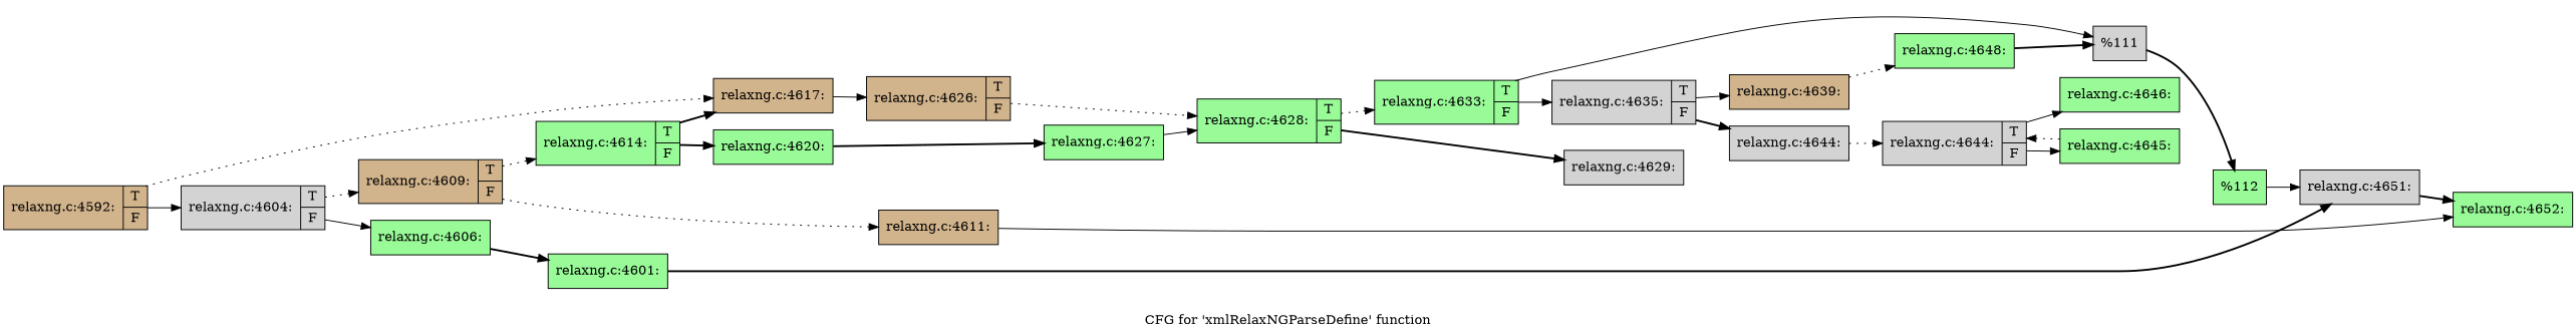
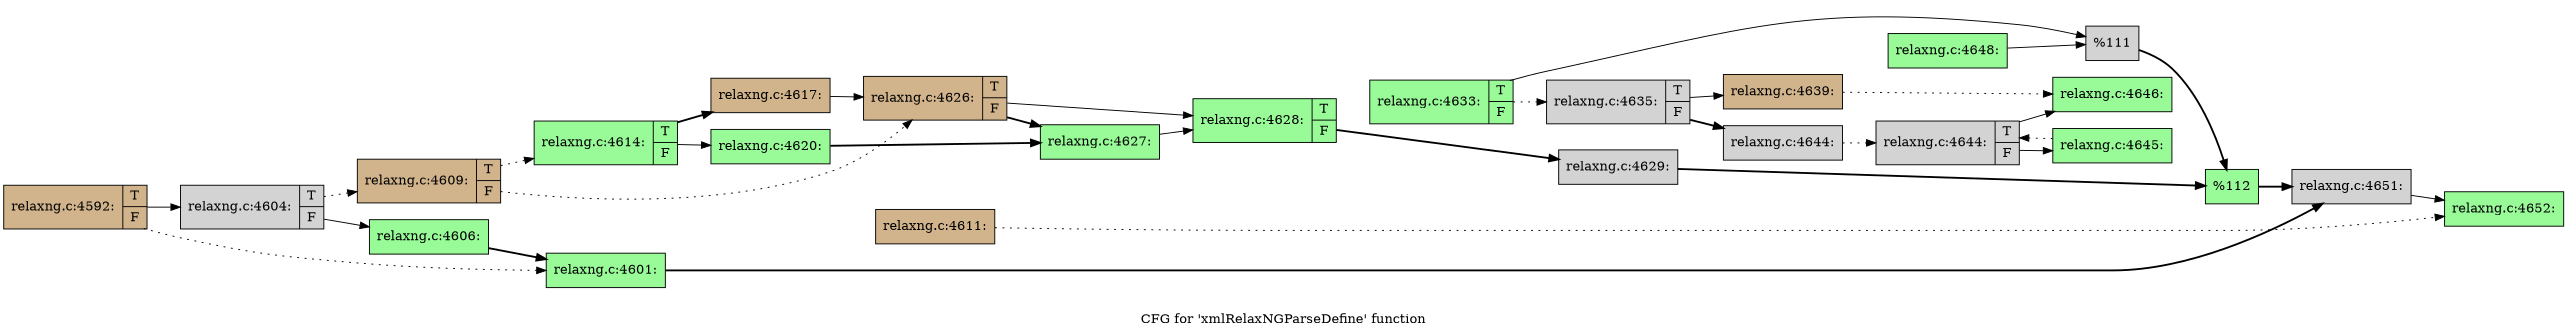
  digraph {
    label="CFG for 'xmlRelaxNGParseDefine' function"
    rankdir=LR
    node [fillcolor=palegreen shape=record style=filled]
    edge [style=solid]
    n1 [fillcolor=tan label="{relaxng.c:4592:|{<s0>T|<s1>F}}"]
    n2 [label="{relaxng.c:4601:}"]
    n3 [fillcolor=lightgrey label="{relaxng.c:4604:|{<s0>T|<s1>F}}"]
    n4 [fillcolor=lightgrey label="{relaxng.c:4651:}"]
    n5 [label="{relaxng.c:4606:}"]
    n6 [fillcolor=tan label="{relaxng.c:4609:|{<s0>T|<s1>F}}"]
    n7 [label="{relaxng.c:4652:}"]
    n8 [fillcolor=tan label="{relaxng.c:4611:}"]
    n9 [label="{relaxng.c:4614:|{<s0>T|<s1>F}}"]
    n10 [fillcolor=tan label="{relaxng.c:4617:}"]
    n11 [label="{relaxng.c:4620:}"]
    n12 [fillcolor=tan label="{relaxng.c:4626:|{<s0>T|<s1>F}}"]
    n13 [label="{relaxng.c:4627:}"]
    n14 [label="{relaxng.c:4628:|{<s0>T|<s1>F}}"]
    n15 [fillcolor=lightgrey label="{relaxng.c:4629:}"]
    n16 [label="{relaxng.c:4633:|{<s0>T|<s1>F}}"]
    n17 [label="{%112}"]
    n18 [fillcolor=lightgrey label="{relaxng.c:4635:|{<s0>T|<s1>F}}"]
    n19 [fillcolor=lightgrey label="{%111}"]
    n20 [fillcolor=tan label="{relaxng.c:4639:}"]
    n21 [fillcolor=lightgrey label="{relaxng.c:4644:}"]
    n22 [label="{relaxng.c:4648:}"]
    n23 [fillcolor=lightgrey label="{relaxng.c:4644:|{<s0>T|<s1>F}}"]
    n24 [label="{relaxng.c:4645:}"]
    n25 [label="{relaxng.c:4646:}"]
-   n1 -> n10 [style=dotted]
+   n1 -> n2 [style=dotted]
    n1 -> n3
    n2 -> n4 [style=bold]
    n3 -> n5
    n3 -> n6 [style=dotted]
-   n4 -> n7 [style=bold]
+   n4 -> n7
    n5 -> n2 [style=bold]
-   n6 -> n8 [style=dotted]
+   n6 -> n12 [style=dotted]
    n6 -> n9 [style=dotted]
-   n8 -> n7
+   n8 -> n7 [style=dotted]
    n9 -> n10 [style=bold]
-   n9 -> n11 [style=bold]
+   n9 -> n11
    n10 -> n12
    n11 -> n13 [style=bold]
-   n12 -> n14 [style=dotted]
+   n12 -> n13 [style=bold]
+   n12 -> n14
    n13 -> n14
    n14 -> n15 [style=bold]
-   n14 -> n16 [style=dotted]
-   n16 -> n18
+   n15 -> n17 [style=bold]
+   n16 -> n18 [style=dotted]
    n16 -> n19
-   n17 -> n4
+   n17 -> n4 [style=bold]
    n18 -> n20
    n18 -> n21 [style=bold]
    n19 -> n17 [style=bold]
-   n20 -> n22 [style=dotted]
+   n20 -> n25 [style=dotted]
    n21 -> n23 [style=dotted]
-   n22 -> n19 [style=bold]
+   n22 -> n19
    n23 -> n24
    n23 -> n25
    n24 -> n23 [style=dotted]
  }
